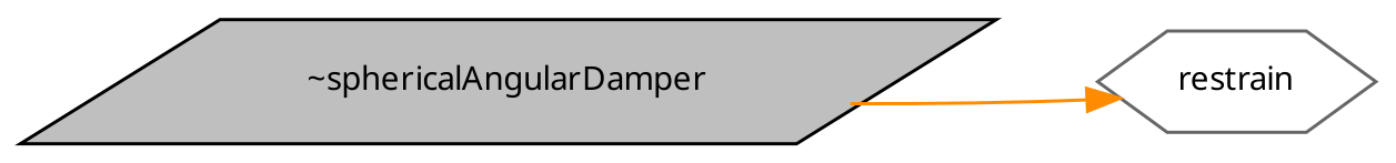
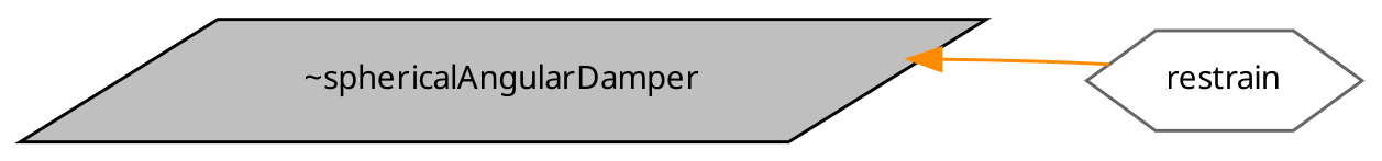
  digraph {
    rankdir=LR
    fontname="Noto Sans"
    node [fontname="Noto Sans" fontsize=10]
    n1 [color=black fillcolor=grey75 fontcolor=black height=0.2 label="~sphericalAngularDamper" shape=parallelogram style=filled width=0.4]
    n2 [color=gray40 height=0.2 label=restrain shape=hexagon width=0.4]
-   n1 -> n2 [color=darkorange fontname="Noto Sans" fontsize=10 labelfontname=Helvetica labelfontsize=10 style=solid]
+   n2 -> n1 [color=darkorange fontname="Noto Sans" fontsize=10 labelfontname=Helvetica labelfontsize=10 style=solid]
  }
